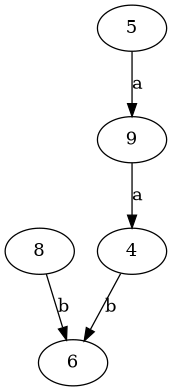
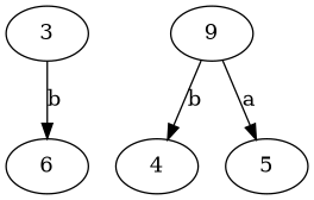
  strict digraph {
-   3 [label=8]
+   3
    6
    n3 [label=9]
    4
    5
    3 -> 6 [label=b]
-   n3 -> 4 [label=a]
-   5 -> n3 [label=a]
-   4 -> 6 [label=b]
+   n3 -> 4 [label=b]
+   n3 -> 5 [label=a]
  }
